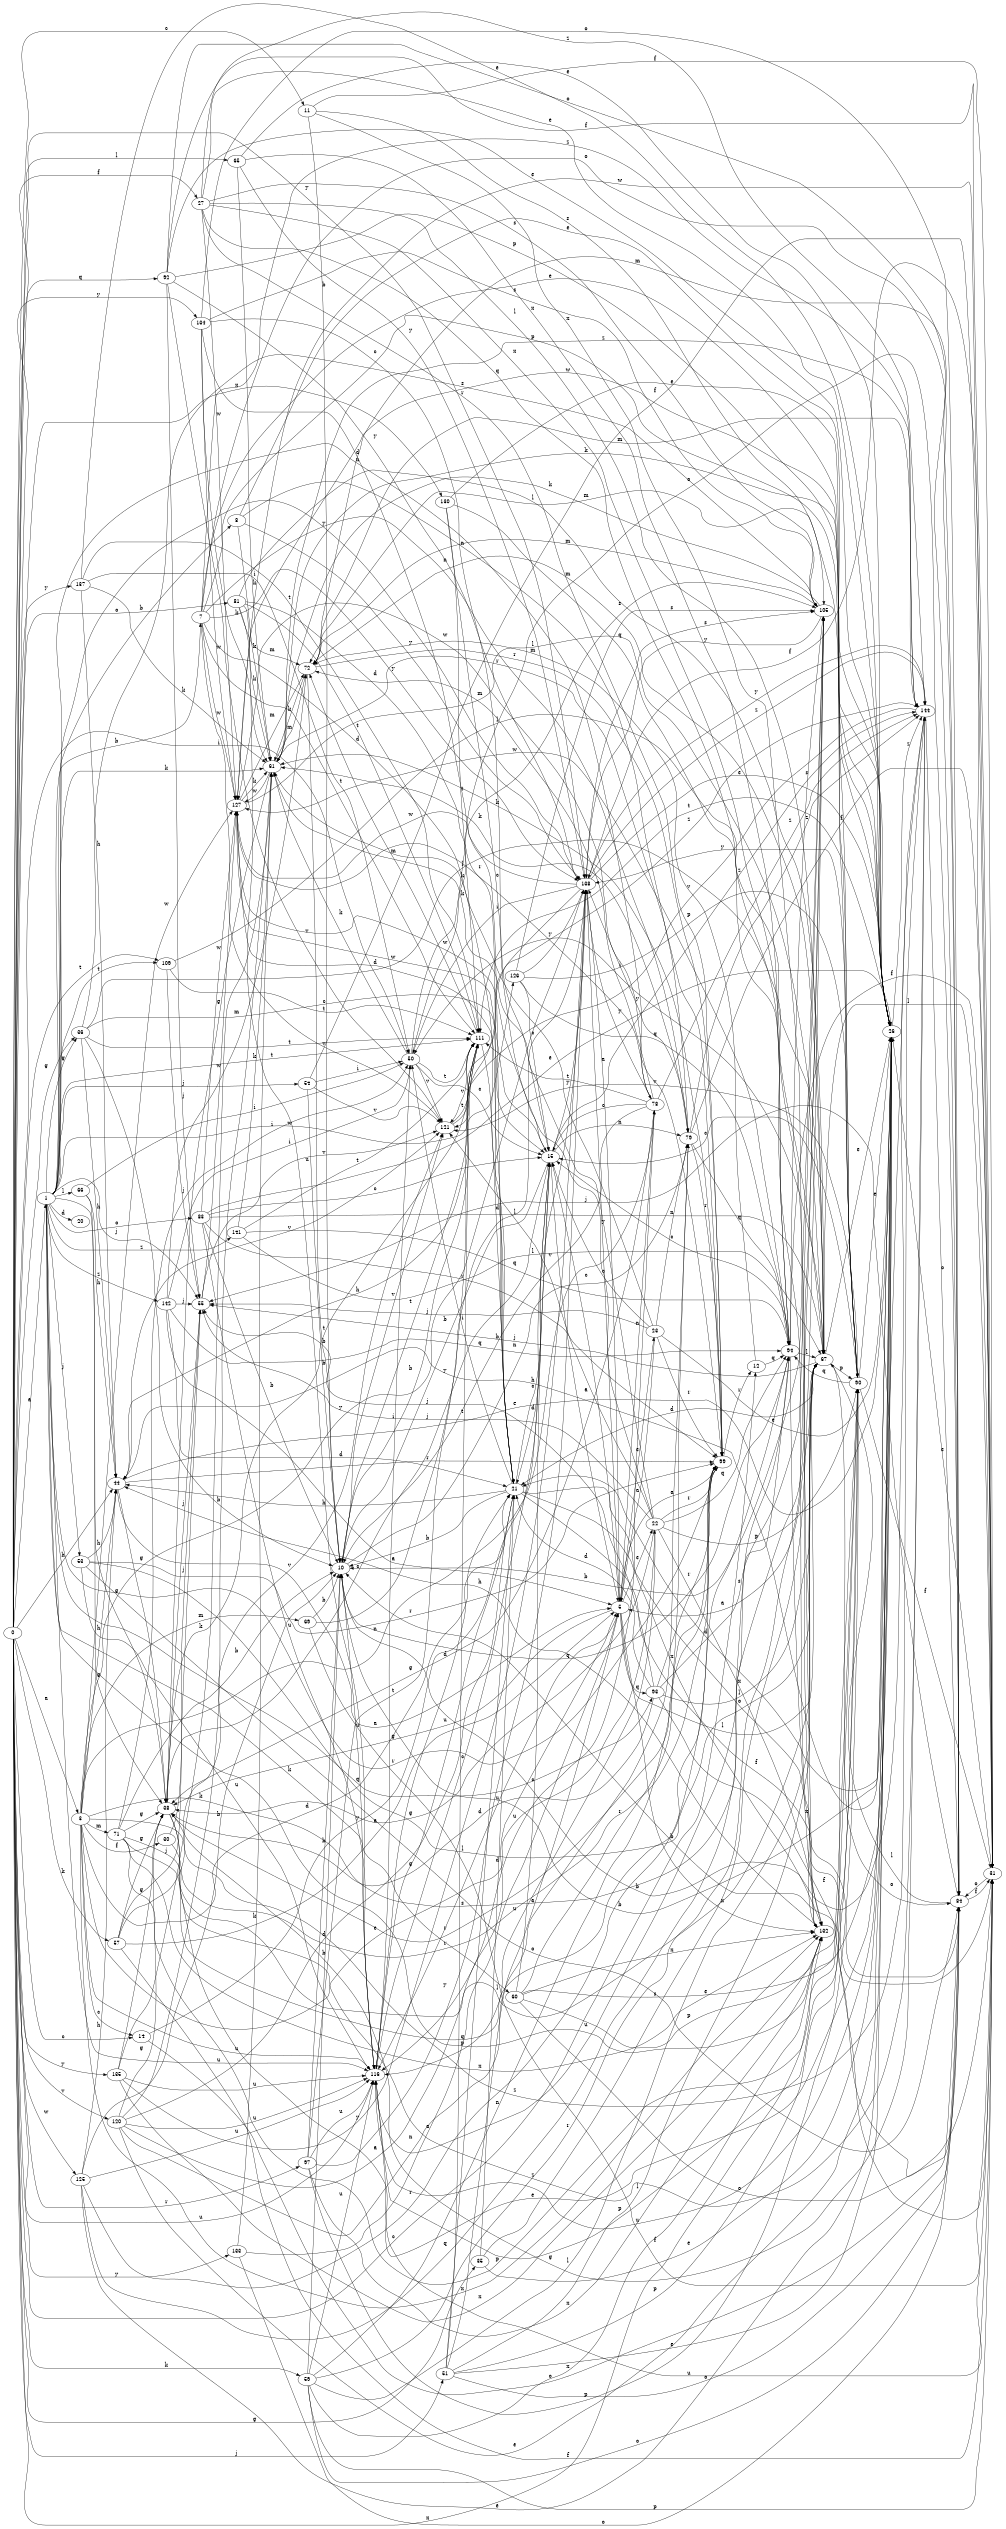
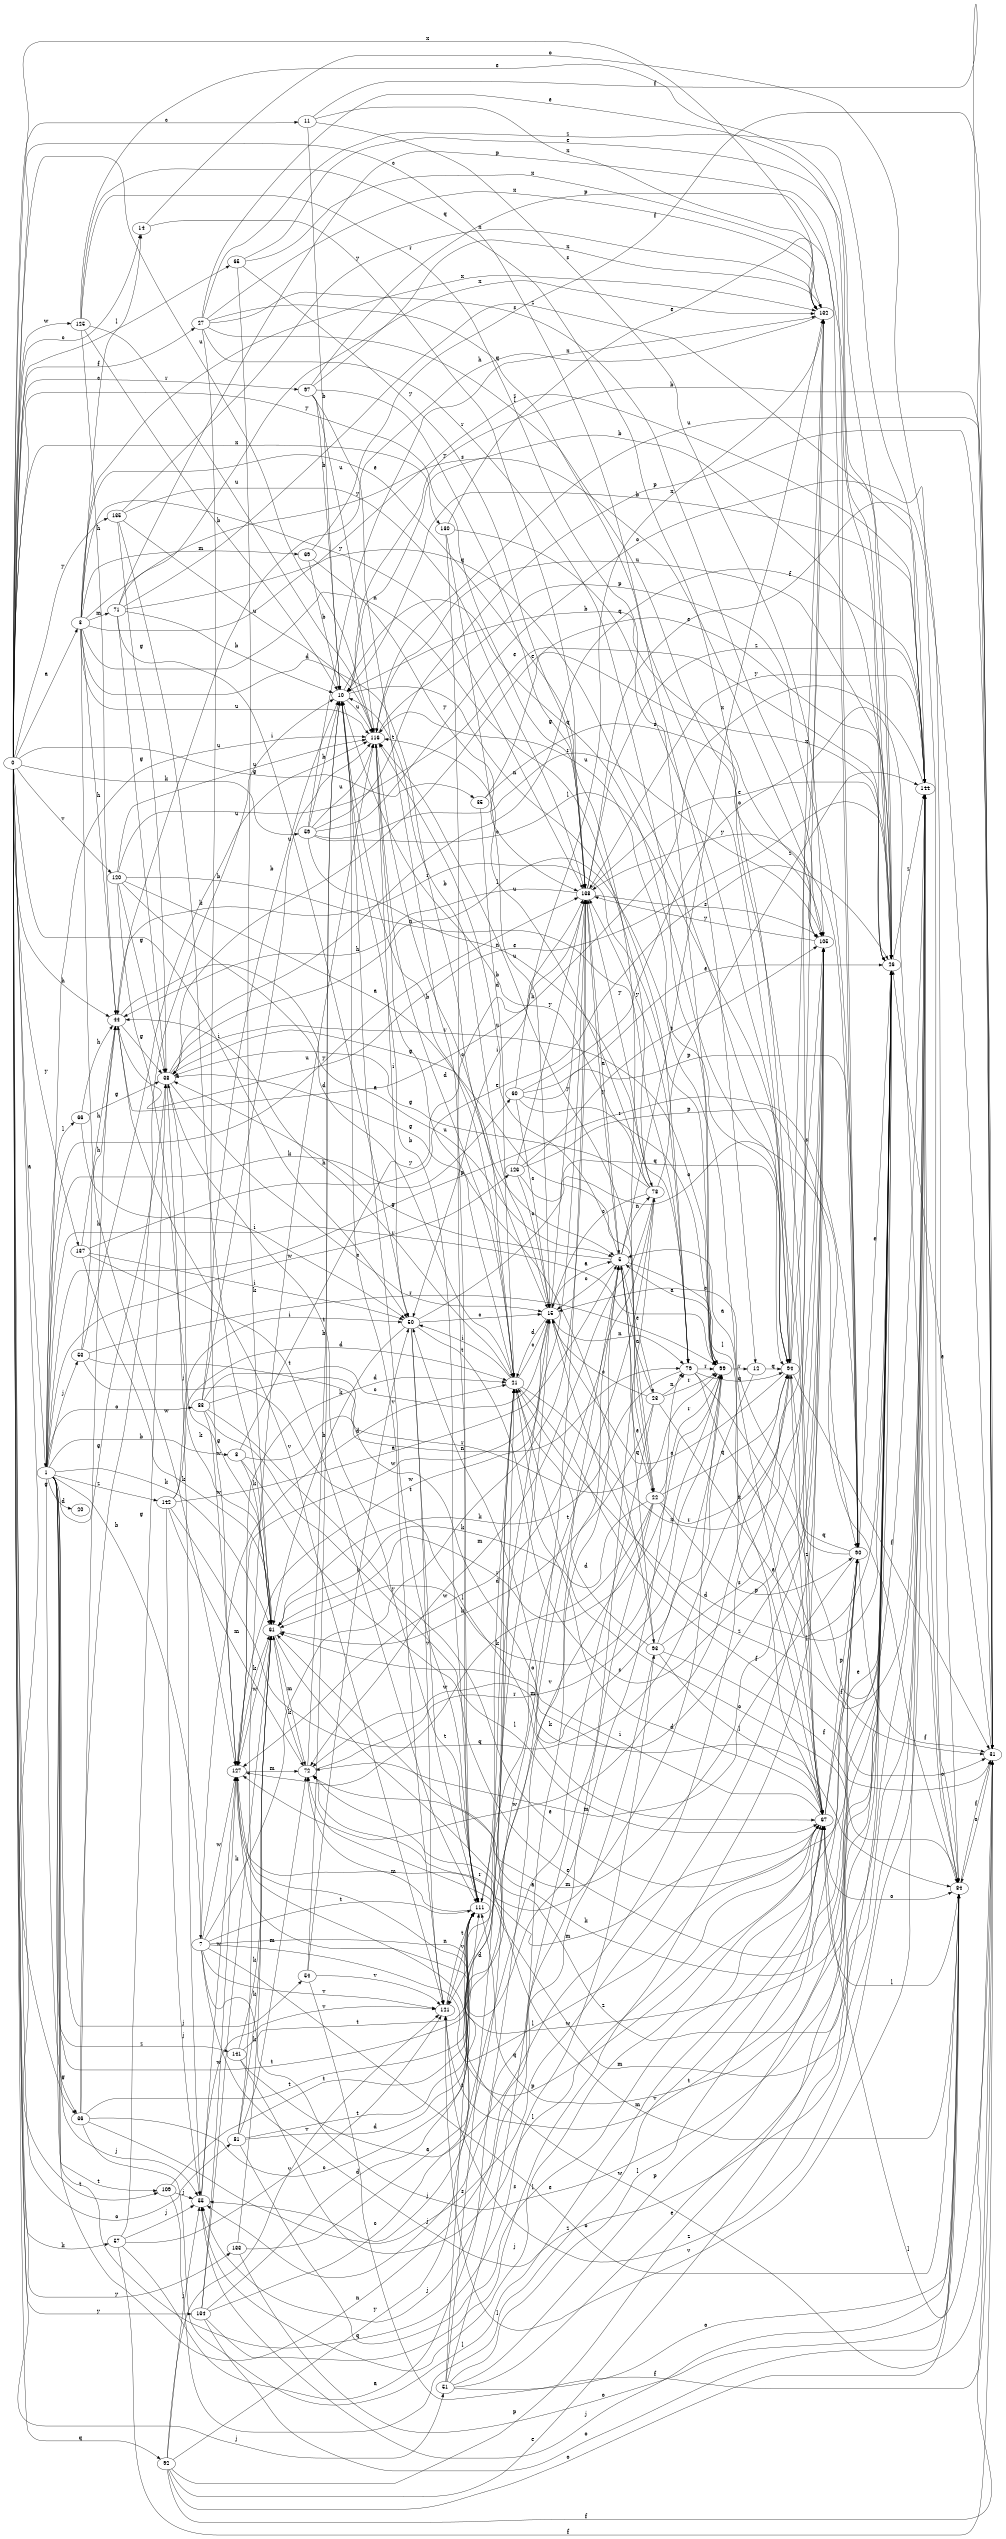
  strict digraph {
    rankdir=LR
    0
    1
    3
    11
    12
    14
    27
    35
    36
    44
    50
    51
    57
    59
    65
    81
    92
    97
    109
    116
    120
    125
    130
    132
    133
    134
    135
    137
    138
    7
    8
    20
    38
    53
    54
    55
    60
    61
    66
    78
    83
    90
    93
    99
    111
    126
    141
    142
    21
    22
-   30
    69
    71
    105
    127
    144
    10
    31
    94
    72
    84
    67
    26
    15
    5
    121
    79
    23
    0 -> 1 [label=a]
    0 -> 3 [label=a]
    0 -> 11 [label=c]
    0 -> 12 [label=c]
    0 -> 14 [label=c]
    0 -> 27 [label=f]
    0 -> 35 [label=g]
    0 -> 36 [label=g]
    0 -> 44 [label=h]
    0 -> 50 [label=i]
    0 -> 51 [label=j]
    0 -> 57 [label=k]
    0 -> 59 [label=k]
    0 -> 65 [label=l]
    0 -> 81 [label=o]
    0 -> 92 [label=q]
    0 -> 97 [label=r]
    0 -> 109 [label=t]
    0 -> 116 [label=u]
    0 -> 120 [label=v]
    0 -> 125 [label=w]
    0 -> 130 [label=x]
    0 -> 132 [label=x]
    0 -> 133 [label=y]
    0 -> 134 [label=y]
    0 -> 135 [label=y]
    0 -> 137 [label=y]
    0 -> 138 [label=y]
    1 -> 36 [label=g]
    1 -> 109 [label=t]
    1 -> 116 [label=u]
    1 -> 138 [label=y]
    1 -> 7 [label=b]
    1 -> 8 [label=b]
    1 -> 20 [label=d]
    1 -> 38 [label=g]
    1 -> 53 [label=j]
    1 -> 54 [label=j]
    1 -> 55 [label=j]
    1 -> 60 [label=k]
    1 -> 61 [label=k]
    1 -> 66 [label=l]
    1 -> 78 [label=n]
    1 -> 83 [label=o]
    1 -> 90 [label=p]
    1 -> 93 [label=q]
    1 -> 99 [label=r]
    1 -> 111 [label=t]
    1 -> 126 [label=w]
    1 -> 141 [label=z]
    1 -> 142 [label=z]
    3 -> 14 [label=c]
    3 -> 44 [label=h]
    3 -> 116 [label=u]
    3 -> 132 [label=x]
    3 -> 138 [label=y]
    3 -> 78 [label=n]
    3 -> 21 [label=d]
    3 -> 22 [label=e]
-   3 -> 30 [label=f]
    3 -> 69 [label=m]
    3 -> 71 [label=m]
    3 -> 105 [label=s]
    3 -> 127 [label=w]
    3 -> 144 [label=z]
    11 -> 132 [label=x]
    11 -> 105 [label=s]
    11 -> 10 [label=b]
    11 -> 31 [label=f]
    12 -> 94 [label=q]
    12 -> 72 [label=m]
    14 -> 138 [label=y]
    14 -> 84 [label=o]
    27 -> 132 [label=x]
    27 -> 99 [label=r]
    27 -> 105 [label=s]
    27 -> 127 [label=w]
    27 -> 144 [label=z]
    27 -> 94 [label=q]
    27 -> 67 [label=l]
    27 -> 26 [label=e]
    35 -> 21 [label=d]
    35 -> 105 [label=s]
    35 -> 26 [label=e]
    36 -> 44 [label=h]
    36 -> 111 [label=t]
    36 -> 105 [label=s]
    36 -> 10 [label=b]
    36 -> 67 [label=l]
    36 -> 15 [label=c]
    44 -> 38 [label=g]
    44 -> 99 [label=r]
    44 -> 26 [label=e]
    44 -> 5 [label=a]
    44 -> 121 [label=v]
    50 -> 61 [label=k]
    50 -> 111 [label=t]
    50 -> 105 [label=s]
    50 -> 84 [label=o]
    50 -> 15 [label=c]
    50 -> 121 [label=v]
    51 -> 90 [label=p]
    51 -> 111 [label=t]
    51 -> 21 [label=d]
    51 -> 84 [label=o]
    51 -> 67 [label=l]
    51 -> 26 [label=e]
    51 -> 5 [label=a]
    57 -> 38 [label=g]
    57 -> 55 [label=j]
    57 -> 31 [label=f]
    57 -> 5 [label=a]
    57 -> 121 [label=v]
    59 -> 116 [label=u]
    59 -> 132 [label=x]
    59 -> 105 [label=r]
    59 -> 10 [label=b]
    59 -> 31 [label=p]
    59 -> 84 [label=o]
    59 -> 67 [label=l]
    59 -> 79 [label=n]
    65 -> 132 [label=x]
    65 -> 138 [label=y]
    65 -> 61 [label=k]
    65 -> 26 [label=e]
    81 -> 116 [label=u]
    81 -> 61 [label=k]
    81 -> 111 [label=t]
    81 -> 21 [label=d]
    81 -> 72 [label=m]
    81 -> 67 [label=l]
    92 -> 138 [label=y]
    92 -> 55 [label=j]
    92 -> 90 [label=p]
    92 -> 31 [label=f]
    92 -> 84 [label=o]
    92 -> 26 [label=e]
    92 -> 121 [label=v]
    97 -> 116 [label=u]
    97 -> 132 [label=x]
    97 -> 138 [label=y]
    97 -> 90 [label=p]
    97 -> 111 [label=t]
    97 -> 10 [label=b]
    109 -> 55 [label=j]
    109 -> 111 [label=t]
    109 -> 67 [label=l]
    116 -> 50 [label=i]
    116 -> 90 [label=p]
    116 -> 21 [label=d]
    116 -> 15 [label=c]
    120 -> 116 [label=u]
    120 -> 38 [label=g]
    120 -> 61 [label=k]
    120 -> 21 [label=d]
    120 -> 26 [label=e]
    120 -> 5 [label=a]
    120 -> 79 [label=n]
    125 -> 44 [label=h]
    125 -> 116 [label=u]
    125 -> 99 [label=r]
    125 -> 10 [label=b]
    125 -> 94 [label=q]
    125 -> 26 [label=e]
    130 -> 111 [label=t]
    130 -> 94 [label=q]
    130 -> 26 [label=e]
    130 -> 15 [label=c]
    132 -> 44 [label=h]
    133 -> 61 [label=k]
    133 -> 84 [label=o]
    133 -> 5 [label=a]
    134 -> 61 [label=k]
    134 -> 21 [label=d]
    134 -> 105 [label=s]
    134 -> 127 [label=w]
    134 -> 84 [label=o]
    134 -> 15 [label=c]
    135 -> 116 [label=u]
    135 -> 132 [label=x]
    135 -> 138 [label=y]
    135 -> 38 [label=g]
    135 -> 61 [label=k]
    137 -> 44 [label=h]
    137 -> 50 [label=i]
    137 -> 61 [label=k]
    137 -> 111 [label=t]
    137 -> 26 [label=e]
    138 -> 44 [label=h]
    138 -> 50 [label=i]
    138 -> 105 [label=s]
    138 -> 127 [label=w]
    138 -> 144 [label=z]
    138 -> 31 [label=f]
    138 -> 26 [label=e]
    138 -> 5 [label=a]
    7 -> 138 [label=y]
    7 -> 90 [label=p]
    7 -> 111 [label=t]
    7 -> 21 [label=d]
    7 -> 127 [label=w]
    7 -> 144 [label=z]
    7 -> 84 [label=o]
    7 -> 26 [label=e]
    7 -> 121 [label=v]
    7 -> 79 [label=n]
    8 -> 138 [label=y]
    8 -> 61 [label=k]
    8 -> 26 [label=e]
    8 -> 79 [label=n]
    38 -> 55 [label=j]
    38 -> 99 [label=r]
    38 -> 111 [label=t]
    38 -> 67 [label=l]
    38 -> 26 [label=e]
    38 -> 15 [label=c]
    53 -> 44 [label=h]
    53 -> 116 [label=u]
    53 -> 99 [label=r]
    53 -> 84 [label=o]
    53 -> 67 [label=l]
    54 -> 50 [label=i]
    54 -> 10 [label=b]
    54 -> 31 [label=f]
    54 -> 121 [label=v]
    55 -> 127 [label=w]
    55 -> 121 [label=v]
    60 -> 132 [label=x]
    60 -> 90 [label=p]
    60 -> 99 [label=r]
    60 -> 84 [label=o]
    60 -> 26 [label=e]
    60 -> 15 [label=c]
    61 -> 38 [label=g]
    61 -> 99 [label=r]
    61 -> 127 [label=w]
    61 -> 144 [label=z]
    61 -> 72 [label=m]
    66 -> 44 [label=h]
    66 -> 50 [label=i]
    66 -> 38 [label=g]
    78 -> 116 [label=u]
    78 -> 138 [label=y]
    78 -> 38 [label=g]
    78 -> 111 [label=t]
    78 -> 127 [label=w]
    78 -> 144 [label=z]
    78 -> 10 [label=b]
    78 -> 72 [label=m]
    78 -> 15 [label=c]
    83 -> 116 [label=u]
    83 -> 99 [label=r]
    83 -> 127 [label=w]
    83 -> 10 [label=b]
    83 -> 67 [label=l]
    83 -> 26 [label=e]
    83 -> 15 [label=c]
    90 -> 138 [label=y]
    90 -> 31 [label=f]
    90 -> 94 [label=q]
    90 -> 72 [label=m]
    90 -> 26 [label=e]
    90 -> 15 [label=c]
    90 -> 121 [label=v]
    93 -> 38 [label=g]
    93 -> 55 [label=j]
    93 -> 99 [label=r]
    93 -> 21 [label=d]
    93 -> 105 [label=s]
    93 -> 31 [label=f]
    93 -> 67 [label=l]
    99 -> 12 [label=r]
    99 -> 61 [label=k]
    99 -> 5 [label=a]
    111 -> 21 [label=d]
    111 -> 10 [label=b]
    111 -> 72 [label=m]
    111 -> 121 [label=v]
    126 -> 138 [label=y]
    126 -> 90 [label=p]
    126 -> 105 [label=s]
    126 -> 94 [label=q]
    126 -> 15 [label=c]
    141 -> 61 [label=k]
    141 -> 111 [label=t]
    141 -> 94 [label=q]
    141 -> 67 [label=l]
    142 -> 50 [label=i]
    142 -> 55 [label=j]
    142 -> 21 [label=d]
    142 -> 94 [label=q]
    142 -> 72 [label=m]
    142 -> 5 [label=a]
    21 -> 44 [label=h]
    21 -> 50 [label=i]
    21 -> 116 [label=u]
    21 -> 132 [label=x]
    21 -> 10 [label=b]
    21 -> 31 [label=f]
    21 -> 84 [label=o]
    21 -> 15 [label=c]
    22 -> 116 [label=u]
    22 -> 132 [label=x]
    22 -> 38 [label=g]
    22 -> 55 [label=j]
    22 -> 61 [label=k]
    22 -> 90 [label=p]
    22 -> 99 [label=r]
    22 -> 127 [label=w]
    22 -> 94 [label=q]
    22 -> 121 [label=v]
-   30 -> 55 [label=j]
-   30 -> 99 [label=r]
    69 -> 138 [label=y]
    69 -> 10 [label=b]
    69 -> 31 [label=f]
    71 -> 50 [label=i]
    71 -> 132 [label=x]
    71 -> 38 [label=g]
    71 -> 90 [label=p]
    71 -> 144 [label=z]
    71 -> 10 [label=b]
    71 -> 94 [label=q]
    105 -> 138 [label=y]
    105 -> 61 [label=k]
    105 -> 10 [label=b]
    105 -> 72 [label=m]
    127 -> 61 [label=k]
    127 -> 99 [label=r]
    127 -> 21 [label=d]
    127 -> 72 [label=m]
    127 -> 67 [label=l]
    144 -> 44 [label=h]
    144 -> 138 [label=y]
    144 -> 38 [label=g]
-   144 -> 10 [label=b]
+   10 -> 144 [label=b]
    144 -> 72 [label=m]
    144 -> 84 [label=o]
    144 -> 121 [label=v]
    10 -> 116 [label=u]
    10 -> 111 [label=t]
    10 -> 94 [label=q]
    10 -> 121 [label=v]
    10 -> 79 [label=n]
    31 -> 116 [label=u]
    31 -> 127 [label=w]
    31 -> 10 [label=b]
    31 -> 84 [label=o]
    31 -> 67 [label=l]
    31 -> 26 [label=e]
    94 -> 116 [label=u]
    94 -> 132 [label=x]
    94 -> 105 [label=s]
    94 -> 127 [label=w]
    94 -> 31 [label=f]
    94 -> 67 [label=l]
    94 -> 15 [label=c]
    72 -> 61 [label=k]
    72 -> 99 [label=r]
    72 -> 10 [label=b]
    84 -> 55 [label=j]
    84 -> 31 [label=f]
    84 -> 72 [label=m]
    84 -> 67 [label=l]
    67 -> 50 [label=i]
    67 -> 55 [label=j]
    67 -> 90 [label=p]
    67 -> 21 [label=d]
    67 -> 72 [label=m]
    67 -> 84 [label=o]
    67 -> 26 [label=e]
    67 -> 5 [label=a]
    26 -> 116 [label=u]
    26 -> 61 [label=k]
    26 -> 111 [label=t]
    26 -> 21 [label=d]
    26 -> 127 [label=w]
    26 -> 144 [label=z]
    26 -> 10 [label=b]
    15 -> 138 [label=y]
    15 -> 21 [label=d]
    15 -> 127 [label=w]
    15 -> 144 [label=z]
    15 -> 10 [label=b]
    15 -> 5 [label=a]
    15 -> 79 [label=n]
    5 -> 116 [label=u]
    5 -> 132 [label=x]
    5 -> 138 [label=y]
    5 -> 38 [label=g]
    5 -> 78 [label=n]
    5 -> 93 [label=q]
    5 -> 22 [label=e]
    5 -> 67 [label=l]
    5 -> 15 [label=c]
    5 -> 23 [label=e]
    121 -> 111 [label=t]
    121 -> 144 [label=z]
    79 -> 138 [label=y]
    79 -> 61 [label=k]
    79 -> 99 [label=r]
    79 -> 144 [label=z]
    79 -> 31 [label=f]
    79 -> 94 [label=q]
    23 -> 55 [label=j]
    23 -> 61 [label=k]
    23 -> 99 [label=r]
    23 -> 26 [label=e]
    23 -> 15 [label=c]
    23 -> 5 [label=a]
    23 -> 79 [label=n]
  }
